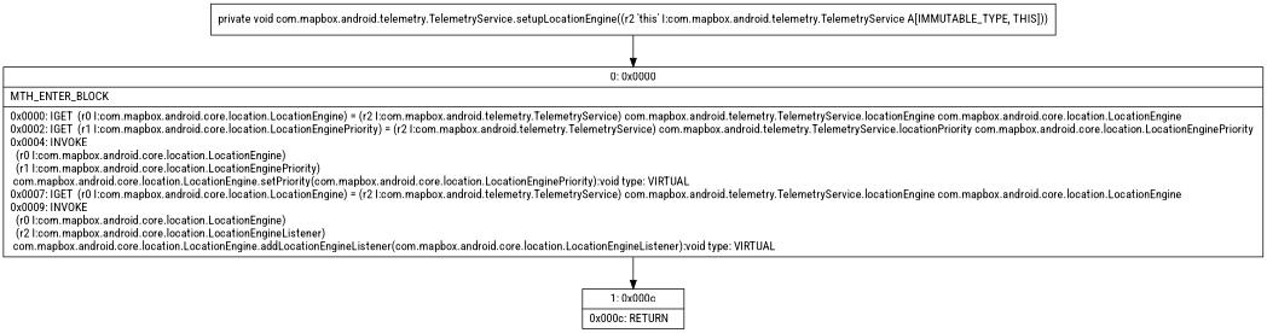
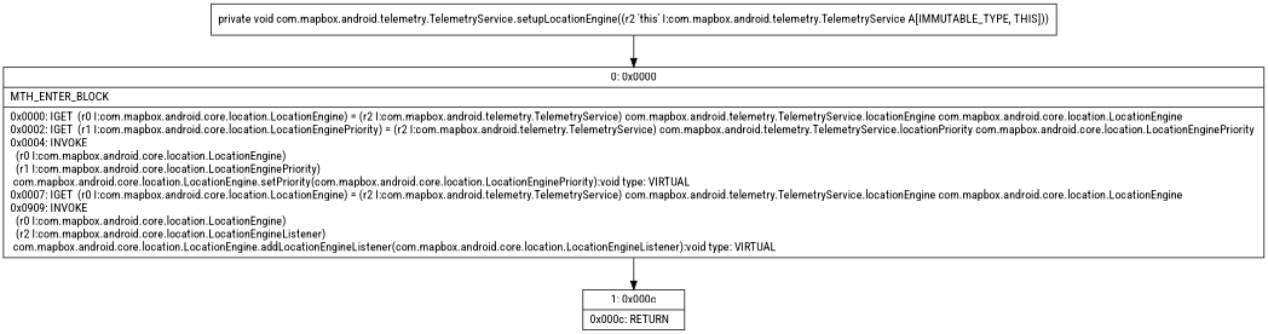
  digraph {
    fontname="Roboto Condensed"
    node [shape=record fontname="Roboto Condensed"]
    edge [fontname="Roboto Condensed"]
-   n1 [label="{0\:\ 0x0000|MTH_ENTER_BLOCK\l|0x0000: IGET  (r0 I:com.mapbox.android.core.location.LocationEngine) = (r2 I:com.mapbox.android.telemetry.TelemetryService) com.mapbox.android.telemetry.TelemetryService.locationEngine com.mapbox.android.core.location.LocationEngine \l0x0002: IGET  (r1 I:com.mapbox.android.core.location.LocationEnginePriority) = (r2 I:com.mapbox.android.telemetry.TelemetryService) com.mapbox.android.telemetry.TelemetryService.locationPriority com.mapbox.android.core.location.LocationEnginePriority \l0x0004: INVOKE  \l  (r0 I:com.mapbox.android.core.location.LocationEngine)\l  (r1 I:com.mapbox.android.core.location.LocationEnginePriority)\l com.mapbox.android.core.location.LocationEngine.setPriority(com.mapbox.android.core.location.LocationEnginePriority):void type: VIRTUAL \l0x0007: IGET  (r0 I:com.mapbox.android.core.location.LocationEngine) = (r2 I:com.mapbox.android.telemetry.TelemetryService) com.mapbox.android.telemetry.TelemetryService.locationEngine com.mapbox.android.core.location.LocationEngine \l0x0009: INVOKE  \l  (r0 I:com.mapbox.android.core.location.LocationEngine)\l  (r2 I:com.mapbox.android.core.location.LocationEngineListener)\l com.mapbox.android.core.location.LocationEngine.addLocationEngineListener(com.mapbox.android.core.location.LocationEngineListener):void type: VIRTUAL \l}"]
+   n1 [label="{0\:\ 0x0000|MTH_ENTER_BLOCK\l|0x0000: IGET  (r0 I:com.mapbox.android.core.location.LocationEngine) = (r2 I:com.mapbox.android.telemetry.TelemetryService) com.mapbox.android.telemetry.TelemetryService.locationEngine com.mapbox.android.core.location.LocationEngine \l0x0002: IGET  (r1 I:com.mapbox.android.core.location.LocationEnginePriority) = (r2 I:com.mapbox.android.telemetry.TelemetryService) com.mapbox.android.telemetry.TelemetryService.locationPriority com.mapbox.android.core.location.LocationEnginePriority \l0x0004: INVOKE  \l  (r0 I:com.mapbox.android.core.location.LocationEngine)\l  (r1 I:com.mapbox.android.core.location.LocationEnginePriority)\l com.mapbox.android.core.location.LocationEngine.setPriority(com.mapbox.android.core.location.LocationEnginePriority):void type: VIRTUAL \l0x0007: IGET  (r0 I:com.mapbox.android.core.location.LocationEngine) = (r2 I:com.mapbox.android.telemetry.TelemetryService) com.mapbox.android.telemetry.TelemetryService.locationEngine com.mapbox.android.core.location.LocationEngine \l0x0909: INVOKE  \l  (r0 I:com.mapbox.android.core.location.LocationEngine)\l  (r2 I:com.mapbox.android.core.location.LocationEngineListener)\l com.mapbox.android.core.location.LocationEngine.addLocationEngineListener(com.mapbox.android.core.location.LocationEngineListener):void type: VIRTUAL \l}"]
    n2 [label="{1\:\ 0x000c|0x000c: RETURN   \l}"]
    n3 [label="{private void com.mapbox.android.telemetry.TelemetryService.setupLocationEngine((r2 'this' I:com.mapbox.android.telemetry.TelemetryService A[IMMUTABLE_TYPE, THIS])) }"]
    n1 -> n2
    n3 -> n1
  }
